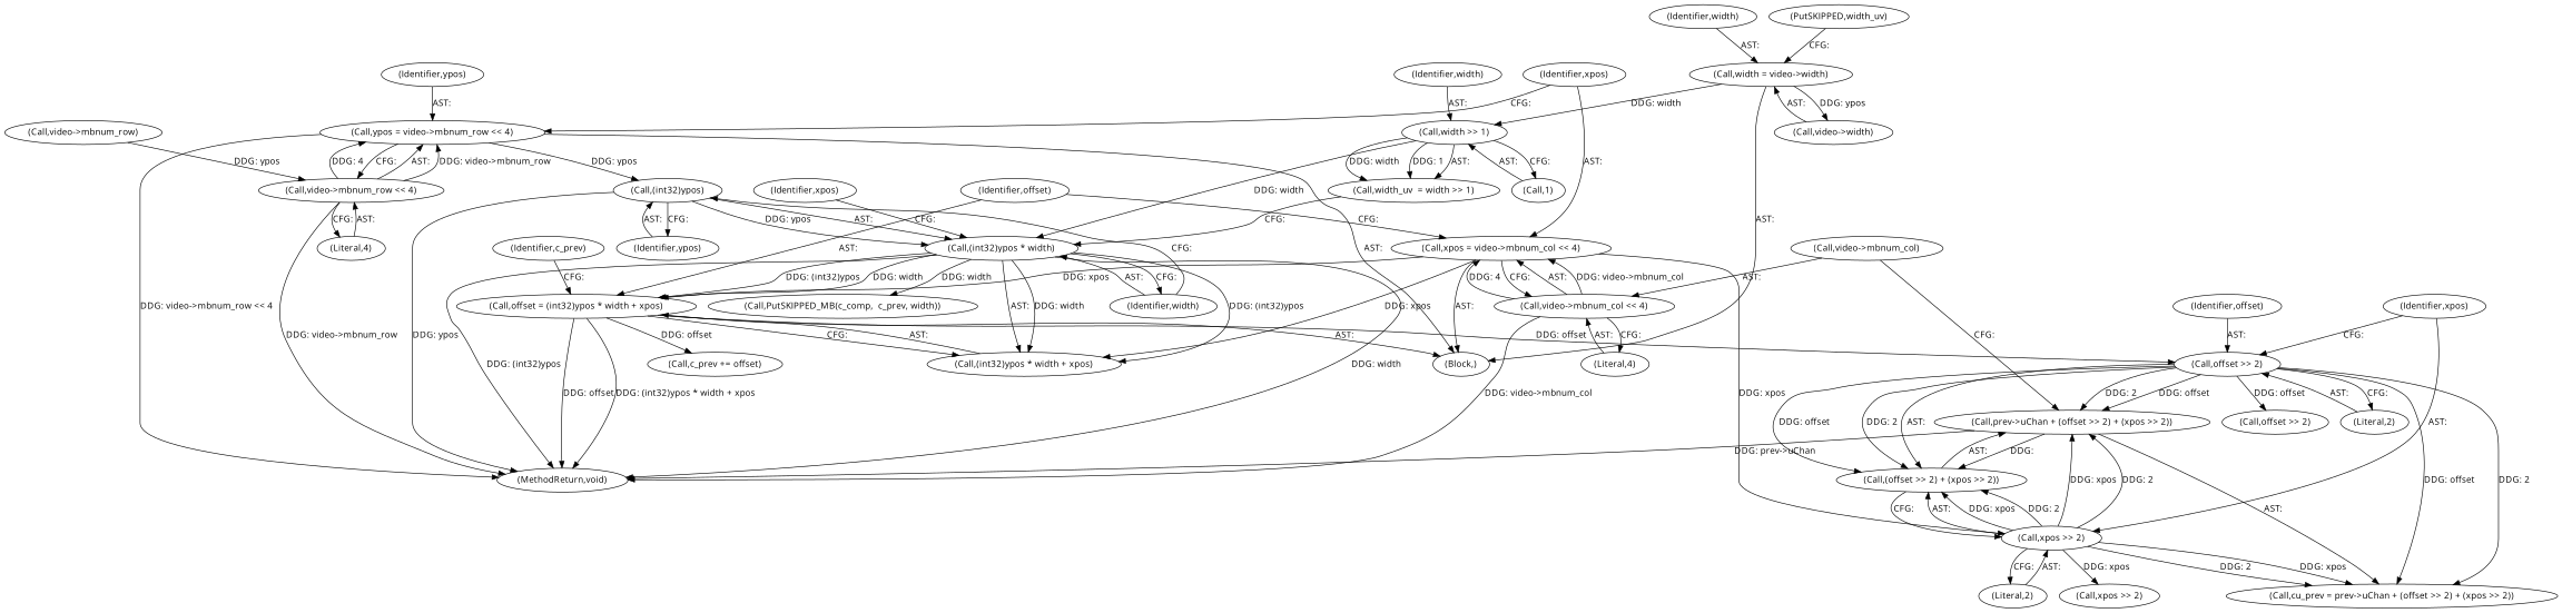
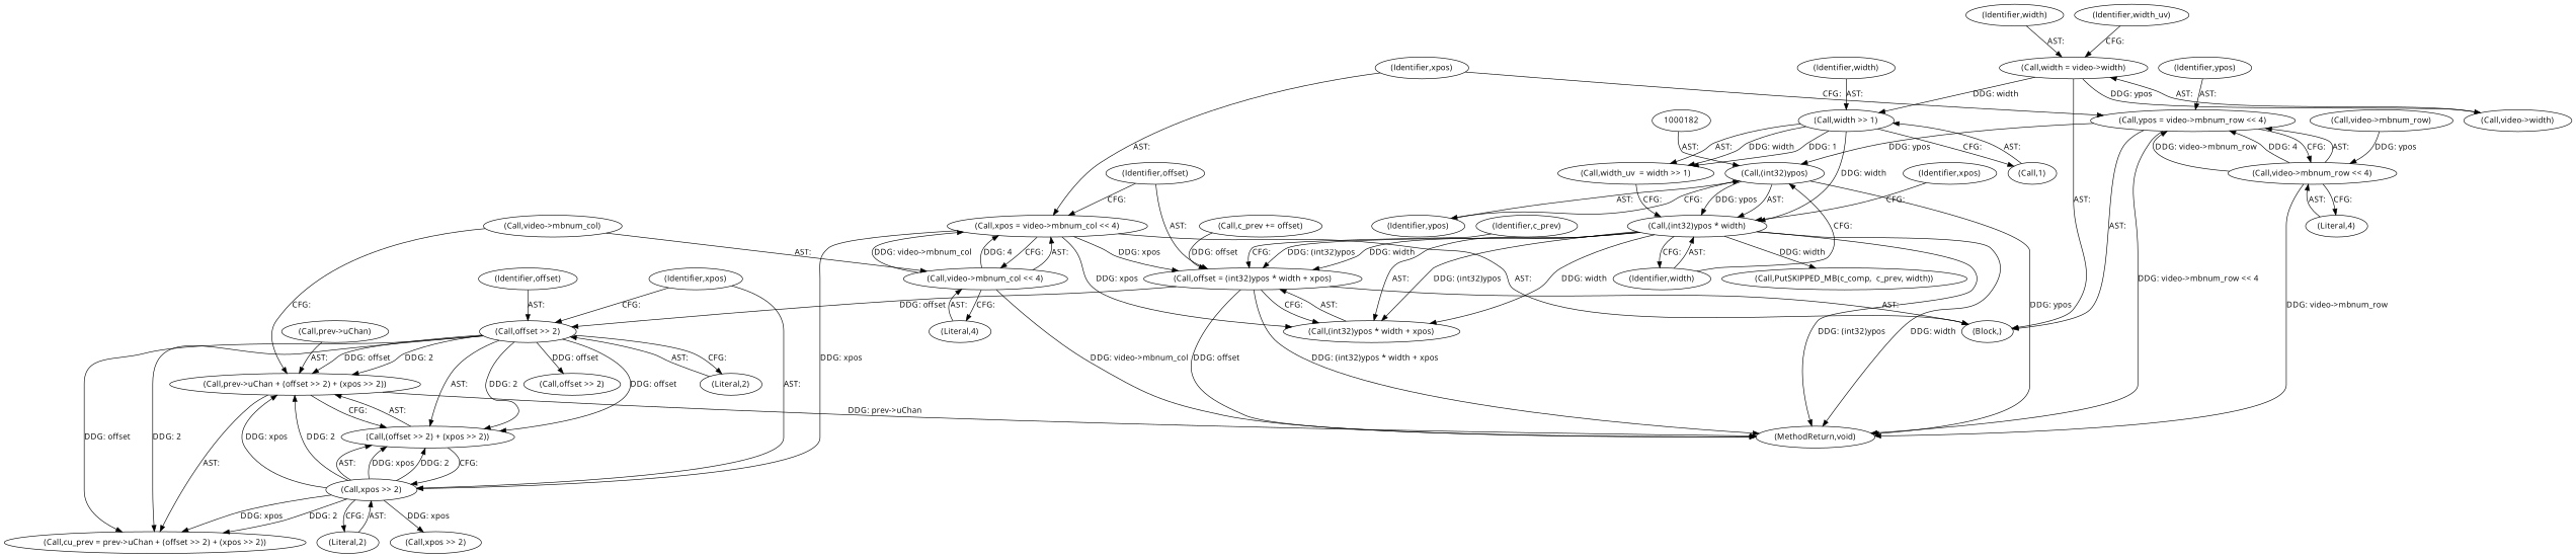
  digraph {
    fontname="Open Sans"
    node [fontname="Open Sans"]
    edge [fontname="Open Sans"]
    n1 [label="(Call,prev->uChan + (offset >> 2) + (xpos >> 2))"]
    n2 [label="(MethodReturn,void)"]
    n3 [label="(Call,cu_prev = prev->uChan + (offset >> 2) + (xpos >> 2))"]
    n4 [label="(Call,(offset >> 2) + (xpos >> 2))"]
    n5 [label="(Call,xpos >> 2)"]
    n6 [label="(Call,offset >> 2)"]
    n7 [label="(Call,offset >> 2)"]
    n8 [label="(Literal,2)"]
    n9 [label="(Call,offset = (int32)ypos * width + xpos)"]
    n10 [label="(Call,c_prev += offset)"]
    n11 [label="(Block,)"]
    n12 [label="(Call,(int32)ypos * width + xpos)"]
    n13 [label="(Call,(int32)ypos * width)"]
    n14 [label="(Call,PutSKIPPED_MB(c_comp,  c_prev, width))"]
    n15 [label="(Identifier,width)"]
    n16 [label="(Call,(int32)ypos)"]
    n17 [label="(Identifier,ypos)"]
    n18 [label="(Call,ypos = video->mbnum_row << 4)"]
    n19 [label="(Call,video->mbnum_row << 4)"]
    n20 [label="(Literal,4)"]
    n21 [label="(Call,width >> 1)"]
    n22 [label="(Call,1)"]
    n23 [label="(Call,width_uv  = width >> 1)"]
    n24 [label="(Call,width = video->width)"]
    n25 [label="(Call,video->width)"]
    n26 [label="(Call,xpos = video->mbnum_col << 4)"]
    n27 [label="(Call,video->mbnum_col << 4)"]
    n28 [label="(Literal,4)"]
    n29 [label="(Call,xpos >> 2)"]
    n30 [label="(Literal,2)"]
    n31 [label="(Identifier,width)"]
    n32 [label="(Identifier,xpos)"]
    n33 [label="(Identifier,xpos)"]
    n34 [label="(Call,video->mbnum_row)"]
-   n35 [label="(PutSKIPPED,width_uv)"]
+   n35 [label="(Identifier,width_uv)"]
    n36 [label="(Identifier,c_prev)"]
    n37 [label="(Identifier,offset)"]
    n38 [label="(Identifier,width)"]
    n39 [label="(Identifier,ypos)"]
    n40 [label="(Call,video->mbnum_col)"]
    n41 [label="(Identifier,offset)"]
+   n42 [label="(Call,prev->uChan)"]
    n43 [label="(Identifier,xpos)"]
+   1000182
    n1 -> n2 [label="DDG: prev->uChan"]
    n1 -> n3 [label="AST: "]
-   n1 -> n4 [label="DDG: "]
+   n1 -> n4 [label="CFG: "]
    n4 -> n1 [label="AST: "]
    n4 -> n5 [label="CFG: "]
    n5 -> n1 [label="DDG: xpos"]
    n5 -> n1 [label="DDG: 2"]
    n5 -> n3 [label="DDG: xpos"]
    n5 -> n3 [label="DDG: 2"]
    n5 -> n4 [label="AST: "]
    n5 -> n4 [label="DDG: xpos"]
    n5 -> n4 [label="DDG: 2"]
    n5 -> n29 [label="DDG: xpos"]
    n5 -> n30 [label="CFG: "]
    n6 -> n1 [label="DDG: offset"]
    n6 -> n1 [label="DDG: 2"]
    n6 -> n3 [label="DDG: offset"]
    n6 -> n3 [label="DDG: 2"]
    n6 -> n4 [label="AST: "]
    n6 -> n4 [label="DDG: offset"]
    n6 -> n4 [label="DDG: 2"]
    n6 -> n7 [label="DDG: offset"]
    n6 -> n8 [label="CFG: "]
    n8 -> n6 [label="AST: "]
    n9 -> n2 [label="DDG: offset"]
    n9 -> n2 [label="DDG: (int32)ypos * width + xpos"]
    n9 -> n6 [label="DDG: offset"]
-   n9 -> n10 [label="DDG: offset"]
+   n10 -> n9 [label="DDG: offset"]
    n9 -> n11 [label="AST: "]
    n9 -> n12 [label="CFG: "]
    n12 -> n9 [label="AST: "]
    n13 -> n2 [label="DDG: width"]
    n13 -> n2 [label="DDG: (int32)ypos"]
    n13 -> n9 [label="DDG: (int32)ypos"]
    n13 -> n9 [label="DDG: width"]
    n13 -> n12 [label="AST: "]
    n13 -> n12 [label="DDG: (int32)ypos"]
    n13 -> n12 [label="DDG: width"]
    n13 -> n14 [label="DDG: width"]
    n13 -> n15 [label="CFG: "]
    n15 -> n13 [label="AST: "]
    n15 -> n16 [label="CFG: "]
    n16 -> n2 [label="DDG: ypos"]
    n16 -> n13 [label="AST: "]
    n16 -> n13 [label="DDG: ypos"]
    n16 -> n17 [label="CFG: "]
    n17 -> n16 [label="AST: "]
    n18 -> n2 [label="DDG: video->mbnum_row << 4"]
    n18 -> n11 [label="AST: "]
    n18 -> n16 [label="DDG: ypos"]
    n18 -> n19 [label="CFG: "]
    n19 -> n2 [label="DDG: video->mbnum_row"]
    n19 -> n18 [label="AST: "]
    n19 -> n18 [label="DDG: video->mbnum_row"]
    n19 -> n18 [label="DDG: 4"]
    n19 -> n20 [label="CFG: "]
    n20 -> n19 [label="AST: "]
    n21 -> n13 [label="DDG: width"]
    n21 -> n22 [label="CFG: "]
    n21 -> n23 [label="AST: "]
    n21 -> n23 [label="DDG: width"]
    n21 -> n23 [label="DDG: 1"]
    n22 -> n21 [label="AST: "]
    n23 -> n13 [label="CFG: "]
    n24 -> n11 [label="AST: "]
    n24 -> n21 [label="DDG: width"]
    n24 -> n25 [label="DDG: ypos"]
    n25 -> n24 [label="AST: "]
    n26 -> n5 [label="DDG: xpos"]
    n26 -> n9 [label="DDG: xpos"]
    n26 -> n11 [label="AST: "]
    n26 -> n12 [label="DDG: xpos"]
    n26 -> n27 [label="CFG: "]
    n27 -> n2 [label="DDG: video->mbnum_col"]
    n27 -> n26 [label="AST: "]
    n27 -> n26 [label="DDG: video->mbnum_col"]
    n27 -> n26 [label="DDG: 4"]
    n27 -> n28 [label="CFG: "]
    n28 -> n27 [label="AST: "]
    n30 -> n5 [label="AST: "]
    n31 -> n24 [label="AST: "]
    n32 -> n13 [label="CFG: "]
    n33 -> n18 [label="CFG: "]
    n33 -> n26 [label="AST: "]
    n34 -> n19 [label="DDG: ypos"]
    n35 -> n24 [label="CFG: "]
    n36 -> n9 [label="CFG: "]
    n37 -> n9 [label="AST: "]
    n37 -> n26 [label="CFG: "]
    n38 -> n21 [label="AST: "]
    n39 -> n18 [label="AST: "]
    n40 -> n1 [label="CFG: "]
    n40 -> n27 [label="AST: "]
    n41 -> n6 [label="AST: "]
+   n42 -> n1 [label="AST: "]
    n43 -> n5 [label="AST: "]
    n43 -> n6 [label="CFG: "]
+   1000182 -> n16 [label="AST: "]
  }
